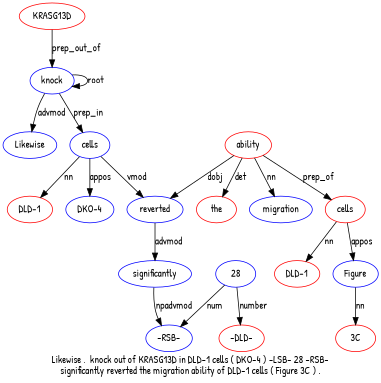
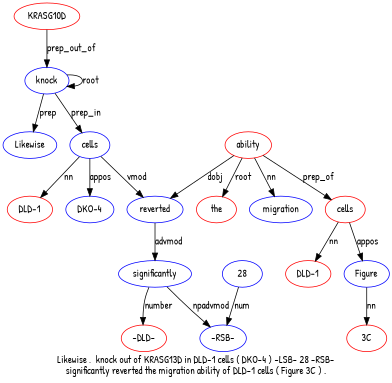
  digraph {
    fontname="Patrick Hand"
    label="Likewise ,  knock out of KRASG13D in DLD-1 cells ( DKO-4 ) -LSB- 28 -RSB-\nsignificantly reverted the migration ability of DLD-1 cells ( Figure 3C ) ."
    node [color=blue fillcolor=white fontname="Patrick Hand" style=filled]
    edge [fontname="Patrick Hand"]
    n1 [label=knock]
    n2 [label=Likewise]
    n3 [label=cells]
-   n4 [color=red label=KRASG13D]
+   n4 [color=red label=KRASG10D]
    n5 [color=red label="DLD-1"]
    n6 [label="DKO-4"]
    n7 [label=reverted]
    n8 [label=significantly]
    n9 [label=28]
    n10 [color=red label="-DLD-"]
    n11 [label="-RSB-"]
    n12 [color=red label=ability]
    n13 [color=red label=the]
    n14 [label=migration]
    n15 [color=red label=cells]
    n16 [color=red label="DLD-1"]
    n17 [label=Figure]
    n18 [color=red label="3C"]
    n1 -> n1 [label=root]
-   n1 -> n2 [label=advmod]
+   n1 -> n2 [label=prep]
    n1 -> n3 [label=prep_in]
    n3 -> n5 [label=nn]
    n3 -> n6 [label=appos]
    n3 -> n7 [label=vmod]
    n4 -> n1 [label=prep_out_of]
    n7 -> n8 [label=advmod]
    n8 -> n11 [label=npadvmod]
-   n9 -> n10 [label=number]
+   n8 -> n10 [label=number]
    n9 -> n11 [label=num]
    n12 -> n7 [label=dobj]
-   n12 -> n13 [label=det]
+   n12 -> n13 [label=root]
    n12 -> n14 [label=nn]
    n12 -> n15 [label=prep_of]
    n15 -> n16 [label=nn]
    n15 -> n17 [label=appos]
    n17 -> n18 [label=nn]
  }
